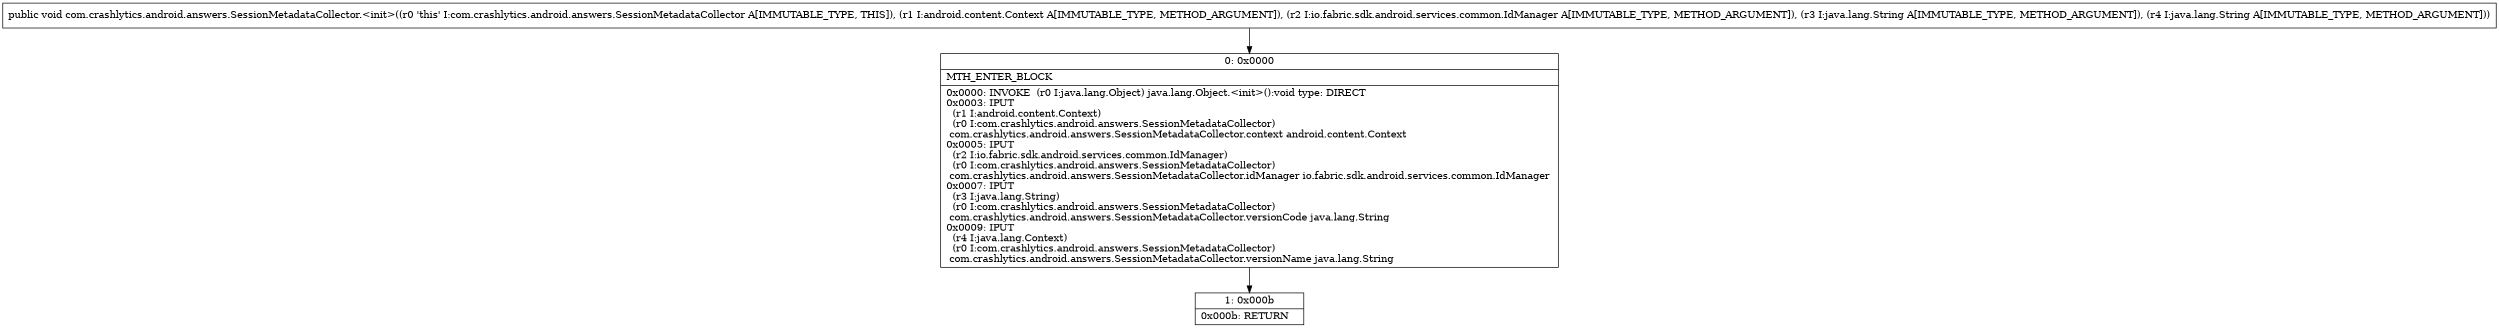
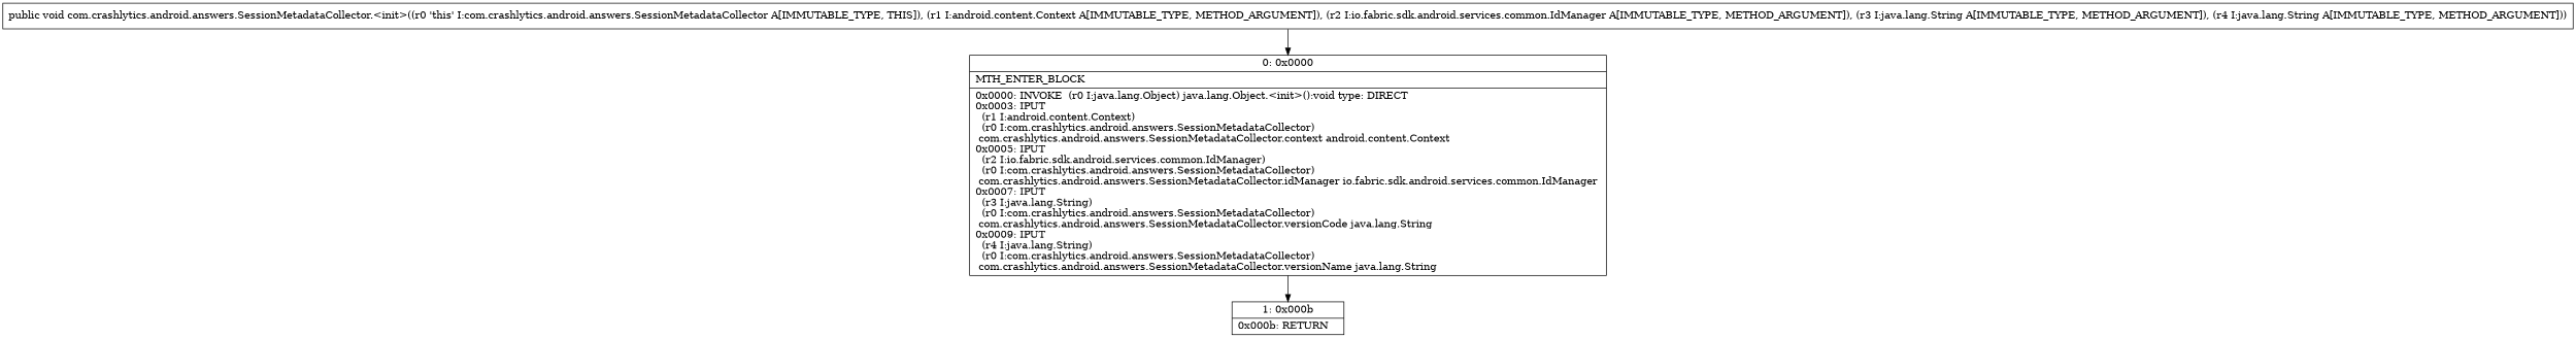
  digraph {
    node [shape=record]
-   n1 [label="{0\:\ 0x0000|MTH_ENTER_BLOCK\l|0x0000: INVOKE  (r0 I:java.lang.Object) java.lang.Object.\<init\>():void type: DIRECT \l0x0003: IPUT  \l  (r1 I:android.content.Context)\l  (r0 I:com.crashlytics.android.answers.SessionMetadataCollector)\l com.crashlytics.android.answers.SessionMetadataCollector.context android.content.Context \l0x0005: IPUT  \l  (r2 I:io.fabric.sdk.android.services.common.IdManager)\l  (r0 I:com.crashlytics.android.answers.SessionMetadataCollector)\l com.crashlytics.android.answers.SessionMetadataCollector.idManager io.fabric.sdk.android.services.common.IdManager \l0x0007: IPUT  \l  (r3 I:java.lang.String)\l  (r0 I:com.crashlytics.android.answers.SessionMetadataCollector)\l com.crashlytics.android.answers.SessionMetadataCollector.versionCode java.lang.String \l0x0009: IPUT  \l  (r4 I:java.lang.Context)\l  (r0 I:com.crashlytics.android.answers.SessionMetadataCollector)\l com.crashlytics.android.answers.SessionMetadataCollector.versionName java.lang.String \l}"]
+   n1 [label="{0\:\ 0x0000|MTH_ENTER_BLOCK\l|0x0000: INVOKE  (r0 I:java.lang.Object) java.lang.Object.\<init\>():void type: DIRECT \l0x0003: IPUT  \l  (r1 I:android.content.Context)\l  (r0 I:com.crashlytics.android.answers.SessionMetadataCollector)\l com.crashlytics.android.answers.SessionMetadataCollector.context android.content.Context \l0x0005: IPUT  \l  (r2 I:io.fabric.sdk.android.services.common.IdManager)\l  (r0 I:com.crashlytics.android.answers.SessionMetadataCollector)\l com.crashlytics.android.answers.SessionMetadataCollector.idManager io.fabric.sdk.android.services.common.IdManager \l0x0007: IPUT  \l  (r3 I:java.lang.String)\l  (r0 I:com.crashlytics.android.answers.SessionMetadataCollector)\l com.crashlytics.android.answers.SessionMetadataCollector.versionCode java.lang.String \l0x0009: IPUT  \l  (r4 I:java.lang.String)\l  (r0 I:com.crashlytics.android.answers.SessionMetadataCollector)\l com.crashlytics.android.answers.SessionMetadataCollector.versionName java.lang.String \l}"]
    n2 [label="{1\:\ 0x000b|0x000b: RETURN   \l}"]
    n3 [label="{public void com.crashlytics.android.answers.SessionMetadataCollector.\<init\>((r0 'this' I:com.crashlytics.android.answers.SessionMetadataCollector A[IMMUTABLE_TYPE, THIS]), (r1 I:android.content.Context A[IMMUTABLE_TYPE, METHOD_ARGUMENT]), (r2 I:io.fabric.sdk.android.services.common.IdManager A[IMMUTABLE_TYPE, METHOD_ARGUMENT]), (r3 I:java.lang.String A[IMMUTABLE_TYPE, METHOD_ARGUMENT]), (r4 I:java.lang.String A[IMMUTABLE_TYPE, METHOD_ARGUMENT])) }"]
    n1 -> n2
    n3 -> n1
  }
